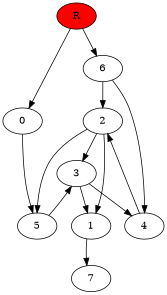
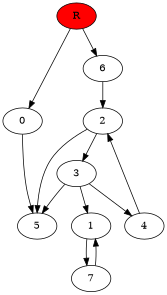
  digraph {
    1
    7
    2
    3
    5
    4
    6
    n8 [label=0]
    R [fillcolor="#ff0000" style=filled]
    1 -> 7
-   2 -> 1
+   7 -> 1
    2 -> 3
    2 -> 5
    3 -> 1
    3 -> 4
-   5 -> 3
+   3 -> 5
    4 -> 2
    6 -> 2
-   6 -> 4
    n8 -> 5
    R -> 6
    R -> n8
  }
